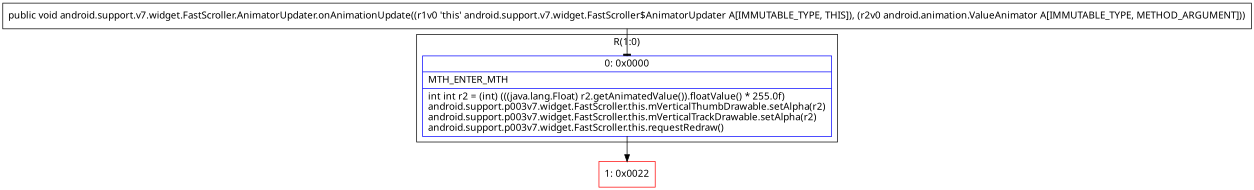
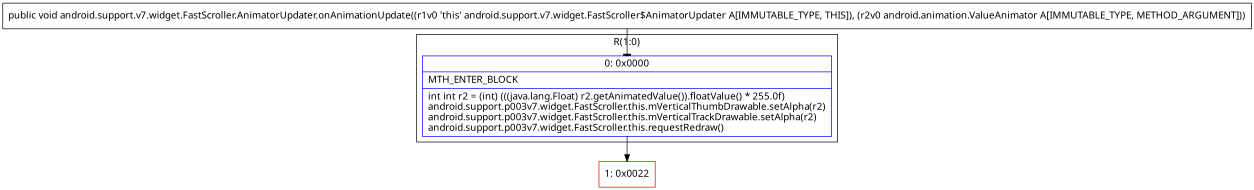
  digraph {
    fontname="Noto Sans"
    node [shape=record fontname="Noto Sans"]
    edge [fontname="Noto Sans"]
-   n1 [color=blue label="{0\:\ 0x0000|MTH_ENTER_MTH\l|int int r2 = (int) (((java.lang.Float) r2.getAnimatedValue()).floatValue() * 255.0f)\landroid.support.p003v7.widget.FastScroller.this.mVerticalThumbDrawable.setAlpha(r2)\landroid.support.p003v7.widget.FastScroller.this.mVerticalTrackDrawable.setAlpha(r2)\landroid.support.p003v7.widget.FastScroller.this.requestRedraw()\l}"]
+   n1 [color=blue label="{0\:\ 0x0000|MTH_ENTER_BLOCK\l|int int r2 = (int) (((java.lang.Float) r2.getAnimatedValue()).floatValue() * 255.0f)\landroid.support.p003v7.widget.FastScroller.this.mVerticalThumbDrawable.setAlpha(r2)\landroid.support.p003v7.widget.FastScroller.this.mVerticalTrackDrawable.setAlpha(r2)\landroid.support.p003v7.widget.FastScroller.this.requestRedraw()\l}"]
    n2 [color=red label="{1\:\ 0x0022}"]
    n3 [label="{public void android.support.v7.widget.FastScroller.AnimatorUpdater.onAnimationUpdate((r1v0 'this' android.support.v7.widget.FastScroller$AnimatorUpdater A[IMMUTABLE_TYPE, THIS]), (r2v0 android.animation.ValueAnimator A[IMMUTABLE_TYPE, METHOD_ARGUMENT])) }"]
    subgraph cluster_1 {
      label="R(1:0)"
      n1
    }
    n1 -> n2 [arrowhead=normal]
    n3 -> n1 [arrowhead=tee]
  }
